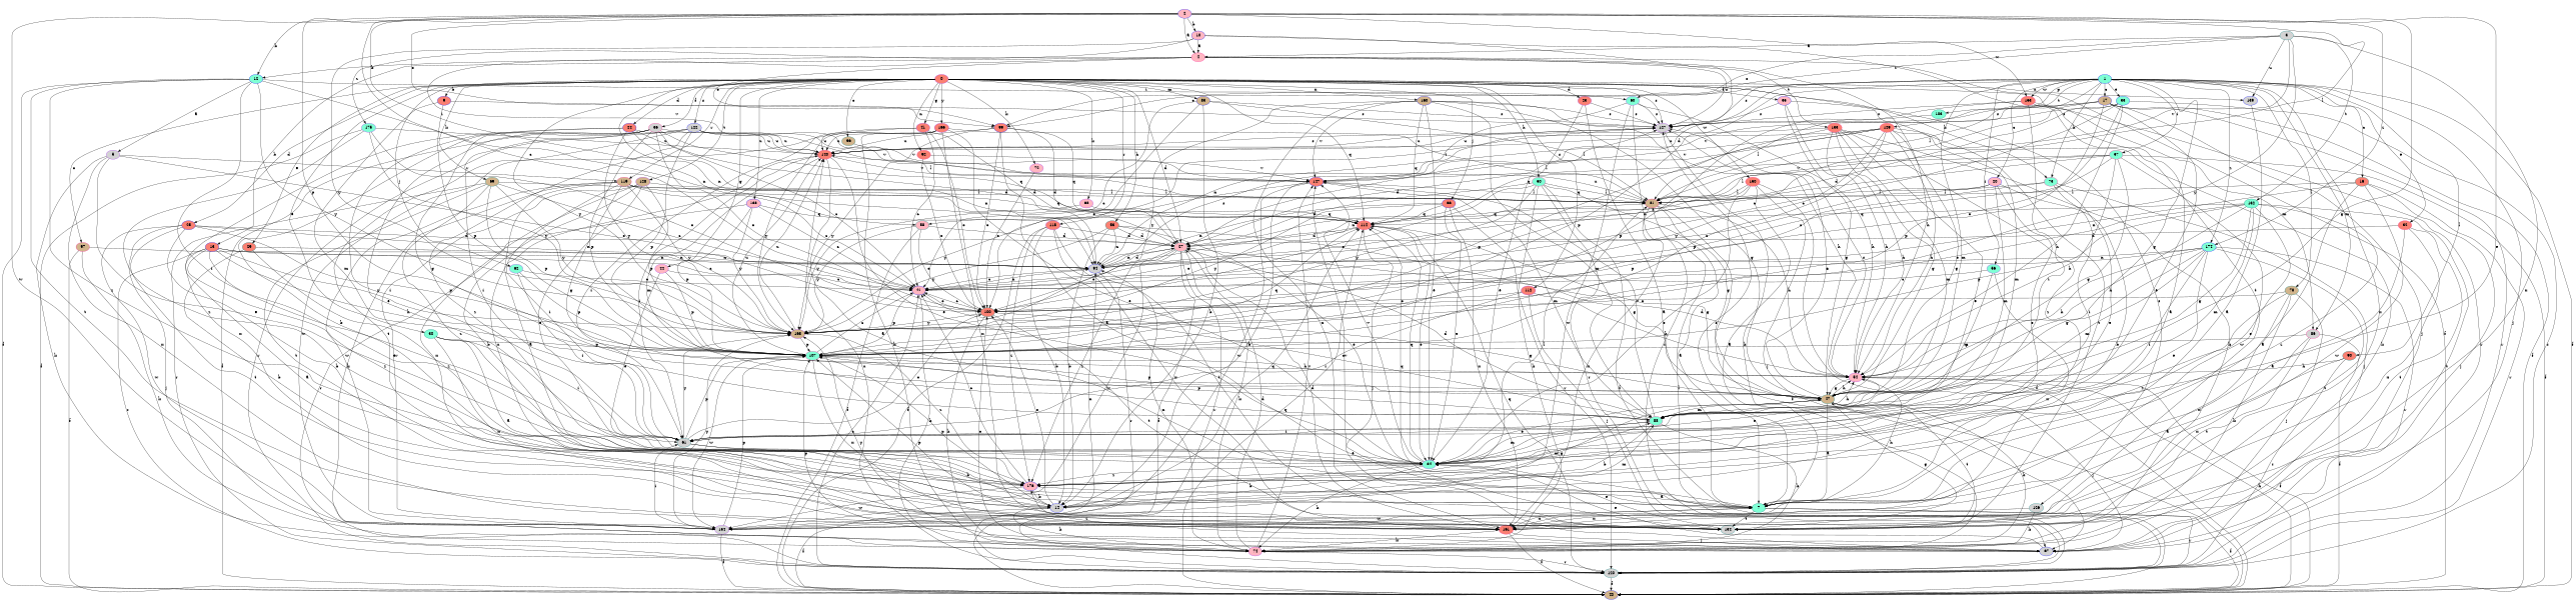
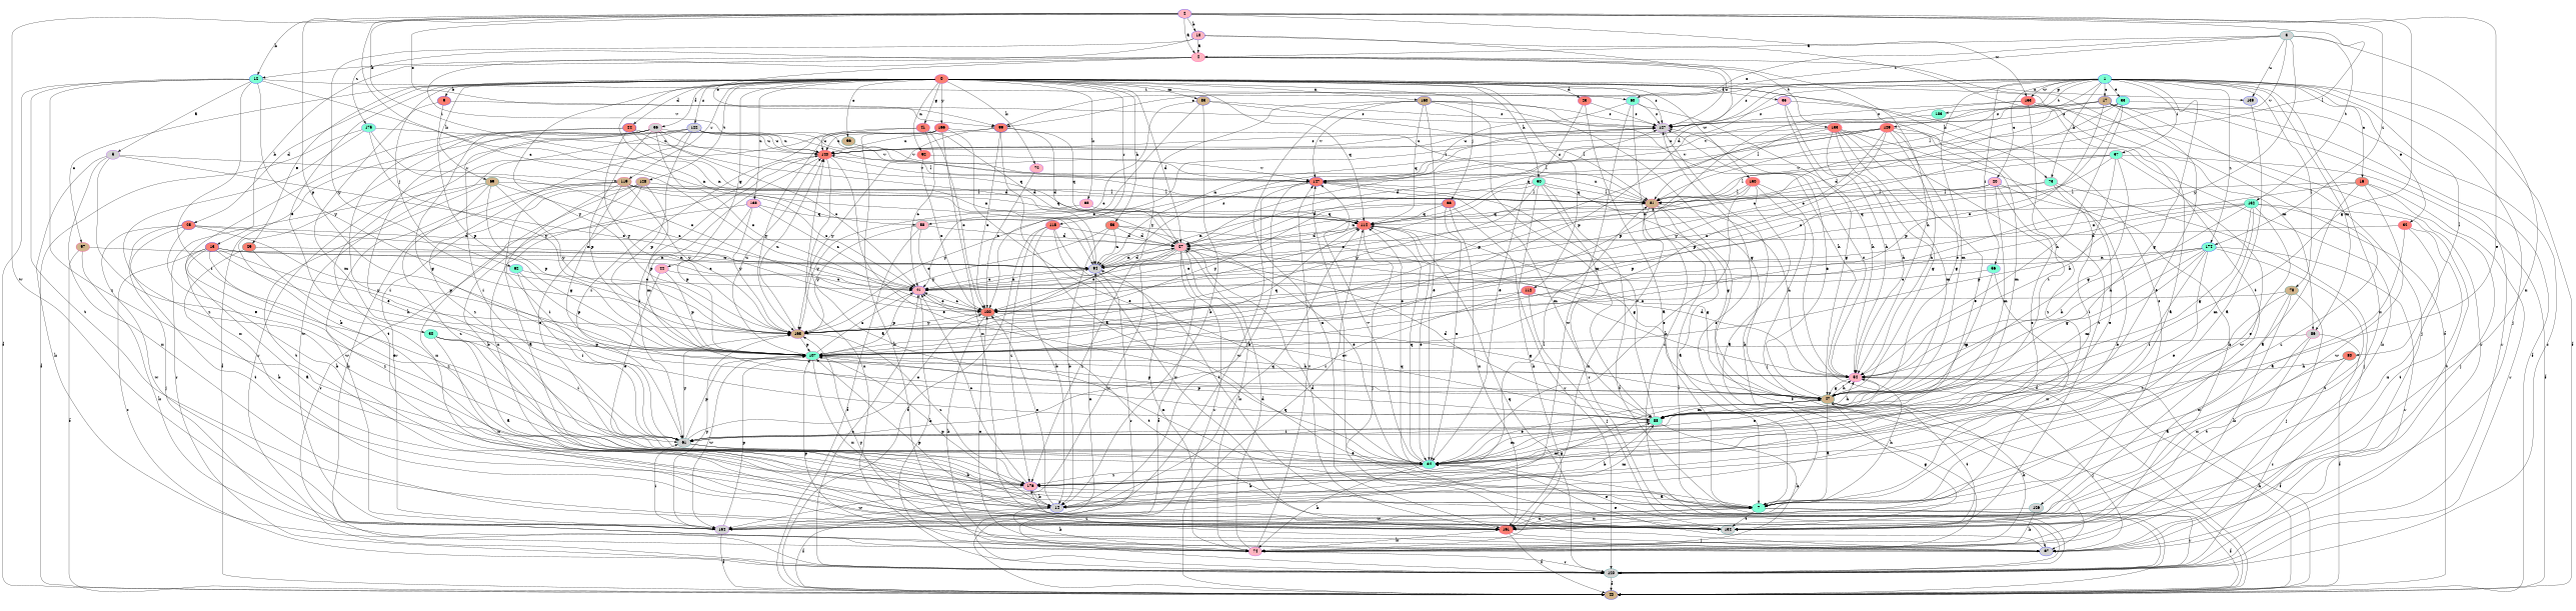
  strict digraph {
    node [color=blue fillcolor=salmon style=filled]
    0 [color=purple]
    9
    23 [color=purple]
    24
    25
    27 [color=teal fillcolor=lightpink]
    29 [color=teal]
    30 [color=teal fillcolor=aquamarine]
    35 [fillcolor=lightpink]
    36 [color=deeppink fillcolor=lightgrey]
    41 [color=purple]
    44 [color=purple fillcolor=lightpink]
    50 [color=deeppink fillcolor=aquamarine]
    53 [color=teal]
    62 [color=purple fillcolor=aquamarine]
    66
    68 [color=purple fillcolor=lightpink]
    69 [color=teal fillcolor=tan]
    72 [color=purple fillcolor=lightpink]
    73 [color=deeppink fillcolor=aquamarine]
    83 [fillcolor=tan]
    86 [color=deeppink fillcolor=lightgrey]
    92 [color=deeppink]
    94 [fillcolor=lightgrey]
    96 [color=teal fillcolor=tan]
    97 [color=deeppink fillcolor=tan]
    112 [color=purple]
    114 [color=deeppink]
    118 [color=purple]
    119 [color=deeppink fillcolor=tan]
    122 [fillcolor=lightgrey]
    126 [color=teal fillcolor=lightgrey]
    127 [color=purple fillcolor=lightgrey]
    128 [color=purple fillcolor=tan]
    138 [fillcolor=lightpink]
    139 [fillcolor=lightgrey]
    150 [color=deeppink]
    160 [fillcolor=tan]
    166 [color=purple]
    168 [color=purple fillcolor=tan]
    88 [color=deeppink fillcolor=aquamarine]
    107 [color=deeppink fillcolor=aquamarine]
    34 [color=purple fillcolor=aquamarine]
    7 [color=teal fillcolor=aquamarine]
    47 [color=teal fillcolor=tan]
    61 [color=teal fillcolor=lightgrey]
    140 [color=deeppink]
    67 [fillcolor=lightgrey]
    154 [color=purple fillcolor=lightgrey]
    134 [color=teal fillcolor=lightgrey]
    14 [fillcolor=lightgrey]
    40 [fillcolor=tan]
    74 [color=purple fillcolor=lightpink]
    100 [color=teal]
    120 [color=teal fillcolor=lightgrey]
    176 [fillcolor=lightpink]
    161 [color=deeppink]
    54 [color=purple fillcolor=lightpink]
    21 [fillcolor=lightpink]
    81 [color=deeppink fillcolor=tan]
    147
    1 [fillcolor=aquamarine]
    16 [color=teal]
    17 [fillcolor=tan]
    20 [fillcolor=lightpink]
    32 [color=deeppink]
    33 [fillcolor=aquamarine]
    56 [color=purple fillcolor=aquamarine]
    57 [color=deeppink fillcolor=aquamarine]
    58 [color=teal fillcolor=lightpink]
    78 [color=teal fillcolor=tan]
-   80 [color=teal label=90]
+   80 [color=teal]
    99
    103 [color=teal fillcolor=aquamarine]
    129 [color=deeppink]
    153 [color=deeppink]
    174 [fillcolor=aquamarine]
    2 [fillcolor=lightpink]
    4 [color=deeppink fillcolor=lightpink]
    10 [fillcolor=lightpink]
    12 [fillcolor=aquamarine]
    13
    133 [color=deeppink]
    175 [color=purple fillcolor=aquamarine]
    60 [color=purple fillcolor=aquamarine]
    5 [color=purple fillcolor=lightgrey]
    3 [color=teal fillcolor=lightgrey]
    132 [color=teal fillcolor=aquamarine]
    0 -> 9 [label=b]
    0 -> 23 [label=d]
    0 -> 24 [label=d]
    0 -> 25 [label=d]
    0 -> 27 [label=d]
    0 -> 29 [label=e]
    0 -> 30 [label=e]
    0 -> 35 [label=f]
    0 -> 36 [label=f]
    0 -> 41 [label=g]
    0 -> 44 [label=g]
    0 -> 50 [label=h]
    0 -> 53 [label=h]
    0 -> 62 [label=j]
    0 -> 66 [label=j]
    0 -> 68 [label=k]
    0 -> 69 [label=k]
    0 -> 72 [label=k]
    0 -> 73 [label=k]
    0 -> 83 [label=m]
    0 -> 86 [label=m]
    0 -> 92 [label=n]
    0 -> 94 [label=n]
    0 -> 96 [label=o]
    0 -> 97 [label=o]
    0 -> 112 [label=q]
    0 -> 114 [label=q]
    0 -> 118 [label=r]
    0 -> 119 [label=r]
    0 -> 122 [label=s]
    0 -> 126 [label=s]
    0 -> 127 [label=s]
    0 -> 128 [label=t]
    0 -> 138 [label=u]
    0 -> 139 [label=u]
    0 -> 150 [label=w]
    0 -> 160 [label=x]
    0 -> 166 [label=y]
    0 -> 168 [label=y]
    9 -> 127 [label=s]
    9 -> 88 [label=m]
    9 -> 107 [label=p]
    23 -> 127 [label=s]
    23 -> 34 [label=e]
    23 -> 7 [label=a]
    24 -> 27 [label=d]
    24 -> 94 [label=n]
    24 -> 168 [label=y]
    24 -> 47 [label=g]
    24 -> 61 [label=i]
    24 -> 140 [label=u]
    25 -> 27 [label=d]
    25 -> 94 [label=n]
    25 -> 107 [label=p]
    25 -> 67 [label=j]
    25 -> 154 [label=w]
    25 -> 134 [label=t]
    25 -> 14 [label=b]
    27 -> 94 [label=n]
    27 -> 154 [label=w]
    27 -> 40 [label=f]
    27 -> 74 [label=k]
    27 -> 100 [label=o]
    27 -> 120 [label=r]
    27 -> 176 [label=z]
    29 -> 94 [label=n]
    29 -> 14 [label=b]
    29 -> 176 [label=z]
    30 -> 107 [label=p]
    30 -> 7 [label=a]
    30 -> 61 [label=i]
    30 -> 161 [label=x]
    35 -> 127 [label=s]
    35 -> 47 [label=g]
    35 -> 134 [label=t]
    35 -> 54 [label=h]
    36 -> 114 [label=q]
    36 -> 107 [label=p]
    36 -> 34 [label=e]
    36 -> 61 [label=i]
    36 -> 140 [label=u]
    36 -> 14 [label=b]
    36 -> 100 [label=o]
    36 -> 161 [label=x]
    36 -> 21 [label=c]
    41 -> 27 [label=d]
    41 -> 140 [label=u]
    41 -> 154 [label=w]
    41 -> 100 [label=o]
    41 -> 21 [label=c]
    44 -> 107 [label=p]
    44 -> 34 [label=e]
    44 -> 21 [label=c]
    50 -> 27 [label=d]
    50 -> 168 [label=y]
    50 -> 47 [label=g]
    50 -> 40 [label=f]
    50 -> 74 [label=k]
    50 -> 100 [label=o]
    50 -> 120 [label=r]
    50 -> 81 [label=l]
    53 -> 27 [label=d]
    53 -> 94 [label=n]
    53 -> 168 [label=y]
    53 -> 34 [label=e]
    53 -> 47 [label=g]
    53 -> 14 [label=b]
    62 -> 107 [label=p]
    62 -> 61 [label=i]
    62 -> 21 [label=c]
    66 -> 94 [label=n]
    66 -> 114 [label=q]
    66 -> 168 [label=y]
    66 -> 34 [label=e]
    66 -> 120 [label=r]
    66 -> 161 [label=x]
    68 -> 114 [label=q]
    68 -> 168 [label=y]
    69 -> 168 [label=y]
    69 -> 107 [label=p]
    69 -> 134 [label=t]
    69 -> 120 [label=r]
    69 -> 176 [label=z]
    69 -> 21 [label=c]
    69 -> 81 [label=l]
    72 -> 100 [label=o]
    73 -> 107 [label=p]
    73 -> 34 [label=e]
    73 -> 61 [label=i]
    73 -> 67 [label=j]
    73 -> 81 [label=l]
    83 -> 127 [label=s]
    83 -> 14 [label=b]
    83 -> 100 [label=o]
    83 -> 21 [label=c]
    83 -> 81 [label=l]
    86 -> 107 [label=p]
    86 -> 134 [label=t]
    86 -> 40 [label=f]
    86 -> 161 [label=x]
    92 -> 100 [label=o]
    92 -> 147 [label=v]
    94 -> 27 [label=d]
    94 -> 127 [label=s]
    94 -> 120 [label=r]
    94 -> 21 [label=c]
    96 -> 147 [label=v]
    97 -> 94 [label=n]
    97 -> 40 [label=f]
    97 -> 74 [label=k]
    112 -> 61 [label=i]
    112 -> 67 [label=j]
    112 -> 100 [label=o]
    112 -> 54 [label=h]
    114 -> 27 [label=d]
    114 -> 34 [label=e]
    114 -> 47 [label=g]
    114 -> 67 [label=j]
    114 -> 100 [label=o]
    118 -> 27 [label=d]
    118 -> 134 [label=t]
    118 -> 14 [label=b]
    118 -> 40 [label=f]
    118 -> 176 [label=z]
    118 -> 161 [label=x]
    119 -> 114 [label=q]
    119 -> 168 [label=y]
    119 -> 7 [label=a]
    119 -> 47 [label=g]
    119 -> 61 [label=i]
    119 -> 154 [label=w]
    119 -> 74 [label=k]
    119 -> 21 [label=c]
    119 -> 81 [label=l]
    122 -> 107 [label=p]
    122 -> 140 [label=u]
    122 -> 134 [label=t]
    122 -> 40 [label=f]
    122 -> 120 [label=r]
    122 -> 176 [label=z]
    122 -> 81 [label=l]
    122 -> 147 [label=v]
    126 -> 74 [label=k]
    126 -> 161 [label=x]
    127 -> 140 [label=u]
    127 -> 74 [label=k]
    128 -> 107 [label=p]
    128 -> 34 [label=e]
    128 -> 154 [label=w]
    128 -> 14 [label=b]
    128 -> 161 [label=x]
    128 -> 81 [label=l]
    138 -> 114 [label=q]
    138 -> 168 [label=y]
    138 -> 107 [label=p]
    138 -> 120 [label=r]
    138 -> 21 [label=c]
    139 -> 7 [label=a]
    150 -> 94 [label=n]
    150 -> 34 [label=e]
    150 -> 7 [label=a]
    150 -> 67 [label=j]
    150 -> 40 [label=f]
    150 -> 81 [label=l]
    160 -> 114 [label=q]
    160 -> 127 [label=s]
    160 -> 168 [label=y]
    160 -> 88 [label=m]
    160 -> 34 [label=e]
    160 -> 47 [label=g]
    160 -> 161 [label=x]
    160 -> 54 [label=h]
    160 -> 147 [label=v]
    166 -> 168 [label=y]
    166 -> 34 [label=e]
    166 -> 61 [label=i]
    166 -> 140 [label=u]
    166 -> 74 [label=k]
    166 -> 161 [label=x]
    166 -> 81 [label=l]
    168 -> 107 [label=p]
    168 -> 140 [label=u]
    168 -> 176 [label=z]
    88 -> 27 [label=d]
    88 -> 107 [label=p]
    88 -> 61 [label=i]
    88 -> 14 [label=b]
    88 -> 74 [label=k]
    88 -> 54 [label=h]
    88 -> 21 [label=c]
    88 -> 147 [label=v]
    107 -> 114 [label=q]
    107 -> 140 [label=u]
    107 -> 154 [label=w]
    107 -> 161 [label=x]
    107 -> 54 [label=h]
    107 -> 21 [label=c]
    34 -> 114 [label=q]
    34 -> 88 [label=m]
    34 -> 14 [label=b]
    34 -> 74 [label=k]
    34 -> 176 [label=z]
    34 -> 147 [label=v]
    7 -> 114 [label=q]
    7 -> 127 [label=s]
    7 -> 154 [label=w]
    7 -> 134 [label=t]
    7 -> 40 [label=f]
    7 -> 120 [label=r]
    7 -> 161 [label=x]
    7 -> 54 [label=h]
    47 -> 127 [label=s]
    47 -> 88 [label=m]
    47 -> 107 [label=p]
    47 -> 34 [label=e]
    47 -> 7 [label=a]
    47 -> 67 [label=j]
    47 -> 134 [label=t]
    47 -> 74 [label=k]
    47 -> 54 [label=h]
    61 -> 168 [label=y]
    61 -> 107 [label=p]
    61 -> 34 [label=e]
    61 -> 14 [label=b]
    61 -> 100 [label=o]
    140 -> 127 [label=s]
    140 -> 88 [label=m]
    140 -> 34 [label=e]
    140 -> 7 [label=a]
    140 -> 61 [label=i]
    140 -> 147 [label=v]
    67 -> 168 [label=y]
    67 -> 107 [label=p]
    67 -> 34 [label=e]
    67 -> 100 [label=o]
    67 -> 176 [label=z]
    154 -> 94 [label=n]
    154 -> 168 [label=y]
    154 -> 107 [label=p]
    154 -> 61 [label=i]
    154 -> 40 [label=f]
    134 -> 107 [label=p]
    134 -> 34 [label=e]
    134 -> 47 [label=g]
    134 -> 147 [label=v]
    14 -> 114 [label=q]
    14 -> 88 [label=m]
    14 -> 107 [label=p]
    14 -> 47 [label=g]
    14 -> 40 [label=f]
    14 -> 74 [label=k]
    14 -> 100 [label=o]
    40 -> 114 [label=q]
    40 -> 54 [label=h]
    74 -> 27 [label=d]
    74 -> 94 [label=n]
    74 -> 120 [label=r]
    74 -> 147 [label=v]
    100 -> 168 [label=y]
    100 -> 47 [label=g]
    100 -> 134 [label=t]
    100 -> 74 [label=k]
    100 -> 21 [label=c]
    120 -> 114 [label=q]
    120 -> 140 [label=u]
    120 -> 40 [label=f]
    120 -> 21 [label=c]
    120 -> 81 [label=l]
    176 -> 88 [label=m]
    176 -> 7 [label=a]
    176 -> 154 [label=w]
    176 -> 14 [label=b]
    176 -> 21 [label=c]
    176 -> 81 [label=l]
    161 -> 27 [label=d]
    161 -> 140 [label=u]
    161 -> 67 [label=j]
    161 -> 40 [label=f]
    161 -> 74 [label=k]
    54 -> 27 [label=d]
    54 -> 127 [label=s]
    54 -> 34 [label=e]
    54 -> 47 [label=g]
    54 -> 40 [label=f]
    21 -> 94 [label=n]
    21 -> 107 [label=p]
    21 -> 74 [label=k]
    21 -> 100 [label=o]
    81 -> 114 [label=q]
    81 -> 7 [label=a]
    81 -> 140 [label=u]
    81 -> 40 [label=f]
    81 -> 161 [label=x]
    81 -> 54 [label=h]
    147 -> 127 [label=s]
    147 -> 168 [label=y]
    147 -> 88 [label=m]
    147 -> 154 [label=w]
    147 -> 14 [label=b]
    147 -> 81 [label=l]
    1 -> 73 [label=k]
    1 -> 86 [label=m]
    1 -> 127 [label=s]
    1 -> 88 [label=m]
    1 -> 107 [label=p]
    1 -> 47 [label=g]
    1 -> 67 [label=j]
    1 -> 40 [label=f]
    1 -> 161 [label=x]
    1 -> 81 [label=l]
    1 -> 16 [label=c]
    1 -> 17 [label=c]
    1 -> 20 [label=c]
    1 -> 32 [label=e]
    1 -> 33 [label=e]
    1 -> 56 [label=i]
    1 -> 57 [label=i]
    1 -> 58 [label=i]
    1 -> 78 [label=l]
    1 -> 80 [label=l]
    1 -> 99 [label=o]
    1 -> 103 [label=p]
    1 -> 129 [label=t]
    1 -> 153 [label=w]
    1 -> 174 [label=z]
    16 -> 94 [label=n]
    16 -> 7 [label=a]
    16 -> 67 [label=j]
    16 -> 154 [label=w]
    16 -> 120 [label=r]
    16 -> 81 [label=l]
    17 -> 127 [label=s]
    17 -> 107 [label=p]
    17 -> 34 [label=e]
    17 -> 67 [label=j]
    17 -> 40 [label=f]
    17 -> 120 [label=r]
    17 -> 21 [label=c]
    17 -> 147 [label=v]
    20 -> 88 [label=m]
    20 -> 34 [label=e]
    20 -> 14 [label=b]
    20 -> 21 [label=c]
    20 -> 81 [label=l]
    32 -> 27 [label=d]
    32 -> 7 [label=a]
    32 -> 134 [label=t]
    32 -> 161 [label=x]
    33 -> 27 [label=d]
    33 -> 127 [label=s]
    33 -> 100 [label=o]
    33 -> 120 [label=r]
    33 -> 54 [label=h]
    33 -> 21 [label=c]
    56 -> 88 [label=m]
    56 -> 161 [label=x]
    56 -> 21 [label=c]
    57 -> 94 [label=n]
    57 -> 47 [label=g]
    57 -> 154 [label=w]
    57 -> 40 [label=f]
    57 -> 54 [label=h]
    57 -> 21 [label=c]
    57 -> 81 [label=l]
    57 -> 147 [label=v]
    58 -> 27 [label=d]
    58 -> 168 [label=y]
    58 -> 40 [label=f]
    58 -> 100 [label=o]
    78 -> 67 [label=j]
    78 -> 74 [label=k]
    78 -> 100 [label=o]
    78 -> 176 [label=z]
    78 -> 161 [label=x]
    80 -> 7 [label=a]
    80 -> 120 [label=r]
    80 -> 54 [label=h]
    99 -> 27 [label=d]
    99 -> 114 [label=q]
    99 -> 168 [label=y]
    99 -> 7 [label=a]
    99 -> 140 [label=u]
    99 -> 100 [label=o]
    103 -> 81 [label=l]
    129 -> 27 [label=d]
    129 -> 114 [label=q]
    129 -> 168 [label=y]
    129 -> 88 [label=m]
    129 -> 107 [label=p]
    129 -> 47 [label=g]
    129 -> 140 [label=u]
    129 -> 74 [label=k]
    129 -> 54 [label=h]
    129 -> 147 [label=v]
    153 -> 127 [label=s]
    153 -> 107 [label=p]
    153 -> 7 [label=a]
    153 -> 61 [label=i]
    153 -> 120 [label=r]
    174 -> 94 [label=n]
    174 -> 88 [label=m]
    174 -> 34 [label=e]
    174 -> 47 [label=g]
    174 -> 61 [label=i]
    174 -> 134 [label=t]
    174 -> 120 [label=r]
    174 -> 54 [label=h]
    174 -> 21 [label=c]
    2 -> 107 [label=p]
    2 -> 34 [label=e]
    2 -> 47 [label=g]
    2 -> 154 [label=w]
    2 -> 21 [label=c]
    2 -> 81 [label=l]
    2 -> 58 [label=i]
    2 -> 99 [label=o]
    2 -> 153 [label=w]
    2 -> 174 [label=z]
    2 -> 4 [label=a]
    2 -> 10 [label=b]
    2 -> 12 [label=b]
    4 -> 127 [label=s]
    4 -> 40 [label=f]
    4 -> 54 [label=h]
    4 -> 147 [label=v]
    4 -> 99 [label=o]
    4 -> 12 [label=b]
    4 -> 13 [label=b]
    4 -> 133 [label=t]
    10 -> 27 [label=d]
    10 -> 168 [label=y]
    10 -> 134 [label=t]
    10 -> 4 [label=a]
    10 -> 175 [label=z]
    12 -> 94 [label=n]
    12 -> 168 [label=y]
    12 -> 61 [label=i]
    12 -> 134 [label=t]
    12 -> 40 [label=f]
    12 -> 176 [label=z]
    12 -> 60 [label=i]
    12 -> 5 [label=a]
    13 -> 94 [label=n]
    13 -> 168 [label=y]
    13 -> 34 [label=e]
    13 -> 7 [label=a]
    13 -> 120 [label=r]
    13 -> 176 [label=z]
    13 -> 54 [label=h]
    13 -> 21 [label=c]
    133 -> 88 [label=m]
    133 -> 107 [label=p]
    133 -> 34 [label=e]
    133 -> 47 [label=g]
    133 -> 140 [label=u]
    133 -> 74 [label=k]
    133 -> 176 [label=z]
    133 -> 54 [label=h]
    175 -> 168 [label=y]
    175 -> 140 [label=u]
    175 -> 40 [label=f]
    175 -> 100 [label=o]
    175 -> 176 [label=z]
    60 -> 94 [label=n]
    60 -> 127 [label=s]
    60 -> 154 [label=w]
    60 -> 120 [label=r]
    60 -> 54 [label=h]
    5 -> 119 [label=r]
    5 -> 34 [label=e]
    5 -> 74 [label=k]
    5 -> 100 [label=o]
    5 -> 161 [label=x]
    3 -> 139 [label=u]
    3 -> 168 [label=y]
    3 -> 161 [label=x]
-   3 -> 81 [label=v]
+   3 -> 147 [label=v]
    3 -> 99 [label=o]
    3 -> 4 [label=a]
    3 -> 60 [label=i]
    3 -> 132 [label=t]
    132 -> 114 [label=q]
    132 -> 88 [label=m]
    132 -> 107 [label=p]
    132 -> 34 [label=e]
    132 -> 47 [label=g]
    132 -> 134 [label=t]
    132 -> 100 [label=o]
    132 -> 176 [label=z]
    132 -> 54 [label=h]
  }
